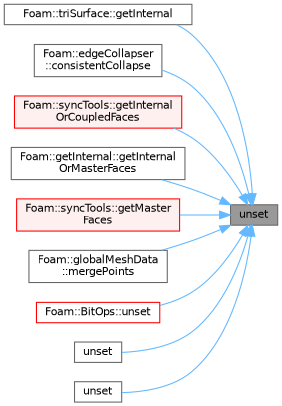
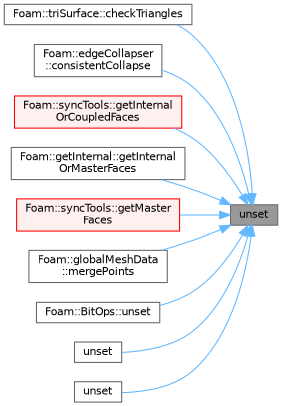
  digraph {
    rankdir=RL
    node [color=grey40 fillcolor=white fontname=Helvetica fontsize=10 shape=box style=filled]
    edge [color=steelblue1 dir=back fontname=Helvetica fontsize=10 labelfontname=Helvetica labelfontsize=10 style=solid]
    n1 [color=gray40 fillcolor=grey60 fontcolor=black height=0.2 label=unset width=0.4]
-   n2 [height=0.2 label="Foam::triSurface::getInternal" width=0.4]
+   n2 [height=0.2 label="Foam::triSurface::checkTriangles" width=0.4]
    n3 [height=0.2 label="Foam::edgeCollapser\l::consistentCollapse" width=0.4]
    n4 [color=red fillcolor="#FFF0F0" height=0.2 label="Foam::syncTools::getInternal\lOrCoupledFaces" width=0.4]
    n5 [height=0.2 label="Foam::getInternal::getInternal\lOrMasterFaces" width=0.4]
    n6 [color=red fillcolor="#FFF0F0" height=0.2 label="Foam::syncTools::getMaster\lFaces" width=0.4]
    n7 [height=0.2 label="Foam::globalMeshData\l::mergePoints" width=0.4]
-   n8 [color=red height=0.2 label="Foam::BitOps::unset" width=0.4]
+   n8 [height=0.2 label="Foam::BitOps::unset" width=0.4]
    n9 [height=0.2 label=unset width=0.4]
    n10 [height=0.2 label=unset width=0.4]
    n1 -> n2
    n1 -> n3
    n1 -> n4
    n1 -> n5
    n1 -> n6
    n1 -> n7
    n1 -> n8
    n1 -> n9
    n1 -> n10
  }
